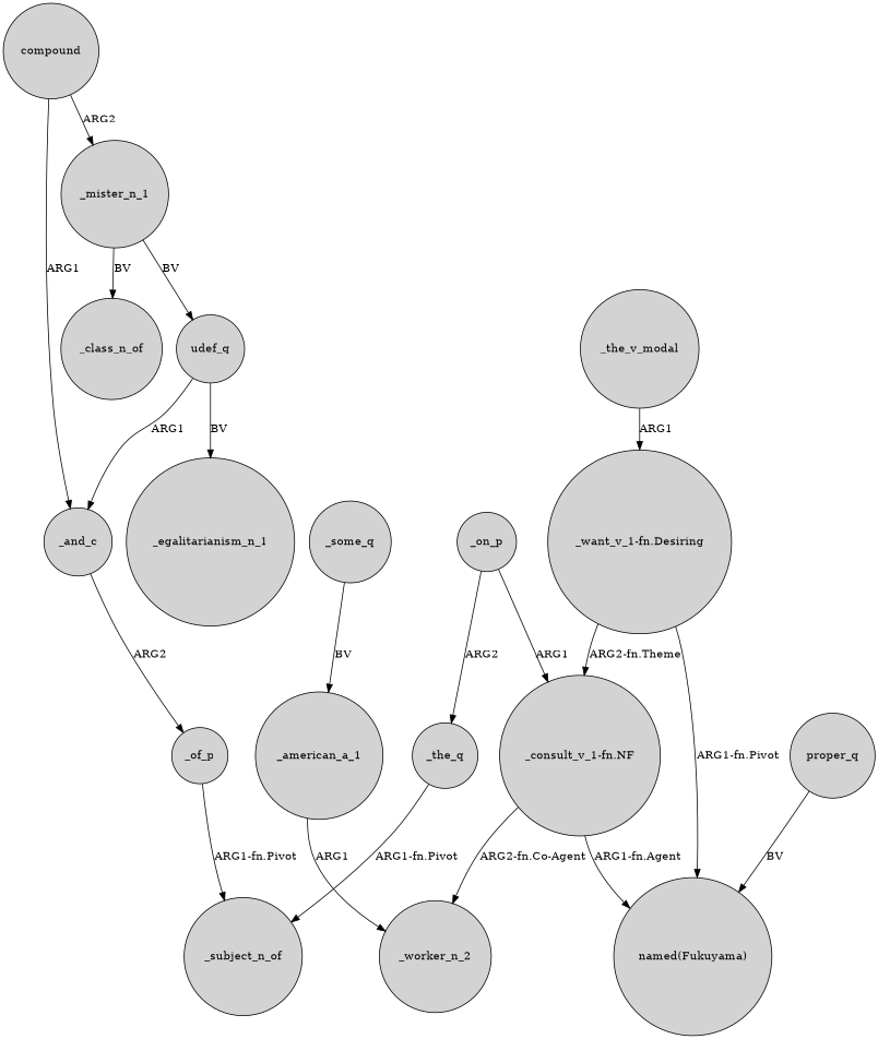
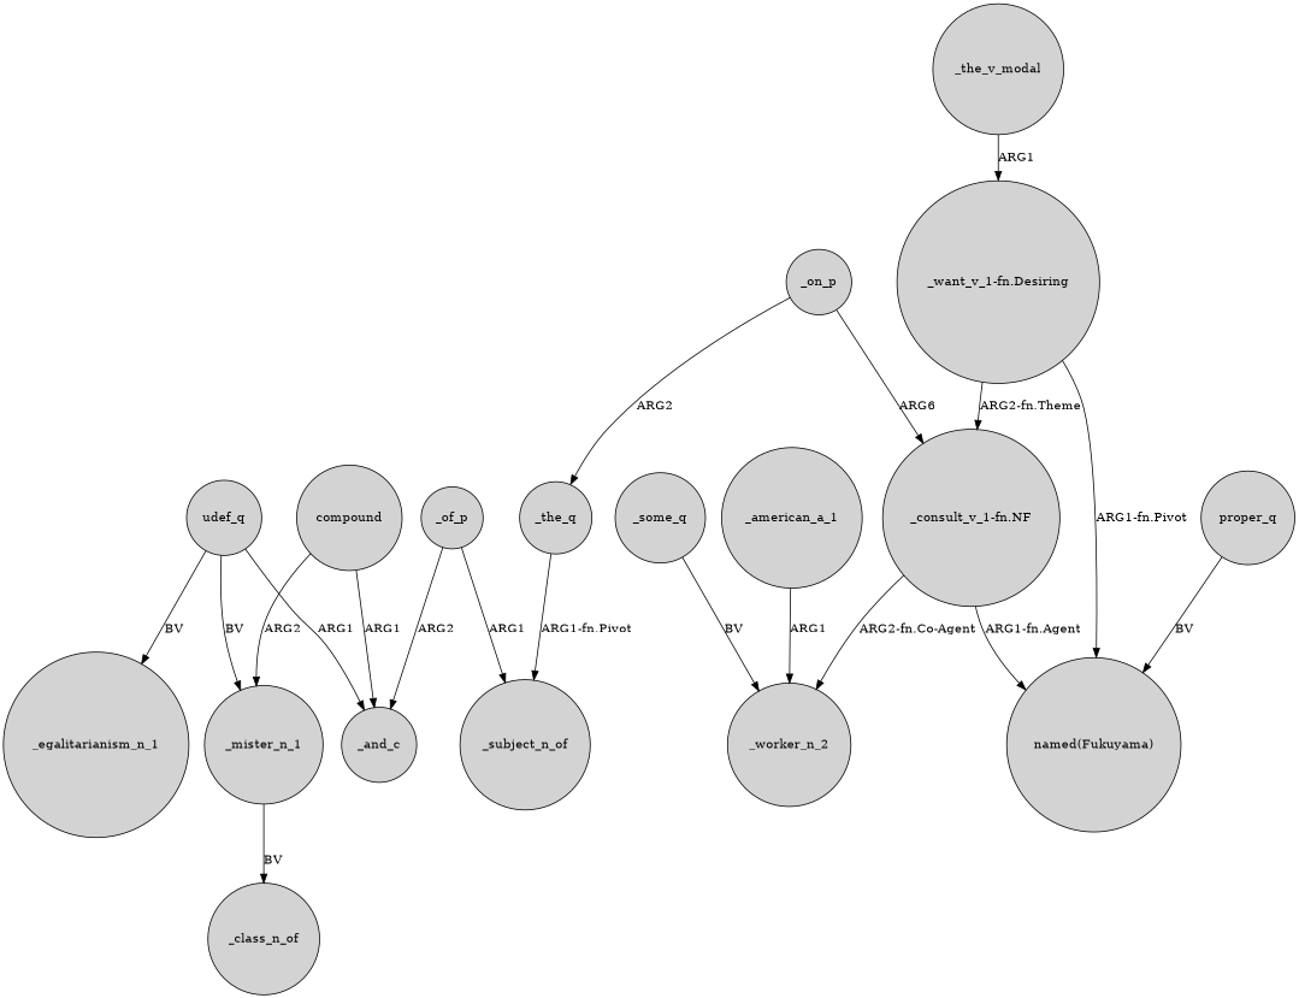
  digraph {
    node [shape=circle style=filled]
    udef_q
    _mister_n_1
    _egalitarianism_n_1
    _and_c
    _class_n_of
    n6 [label=_worker_n_2]
    _some_q
    compound
    _on_p
    "_consult_v_1-fn.NF"
    _the_q
    "named(Fukuyama)"
    _of_p
    _subject_n_of
    proper_q
    n16 [label=_the_v_modal]
    "_want_v_1-fn.Desiring"
    _american_a_1
-   _mister_n_1 -> udef_q [label=BV]
+   udef_q -> _mister_n_1 [label=BV]
    udef_q -> _egalitarianism_n_1 [label=BV]
    udef_q -> _and_c [label=ARG1]
    _mister_n_1 -> _class_n_of [label=BV]
-   _some_q -> _american_a_1 [label=BV]
+   _some_q -> n6 [label=BV]
    compound -> _mister_n_1 [label=ARG2]
    compound -> _and_c [label=ARG1]
-   _on_p -> "_consult_v_1-fn.NF" [label=ARG1]
+   _on_p -> "_consult_v_1-fn.NF" [label=ARG6]
    _on_p -> _the_q [label=ARG2]
    "_consult_v_1-fn.NF" -> n6 [label="ARG2-fn.Co-Agent"]
    "_consult_v_1-fn.NF" -> "named(Fukuyama)" [label="ARG1-fn.Agent"]
    _the_q -> _subject_n_of [label="ARG1-fn.Pivot"]
-   _and_c -> _of_p [label=ARG2]
-   _of_p -> _subject_n_of [label="ARG1-fn.Pivot"]
+   _of_p -> _and_c [label=ARG2]
+   _of_p -> _subject_n_of [label=ARG1]
    proper_q -> "named(Fukuyama)" [label=BV]
    n16 -> "_want_v_1-fn.Desiring" [label=ARG1]
    "_want_v_1-fn.Desiring" -> "_consult_v_1-fn.NF" [label="ARG2-fn.Theme"]
    "_want_v_1-fn.Desiring" -> "named(Fukuyama)" [label="ARG1-fn.Pivot"]
    _american_a_1 -> n6 [label=ARG1]
  }
